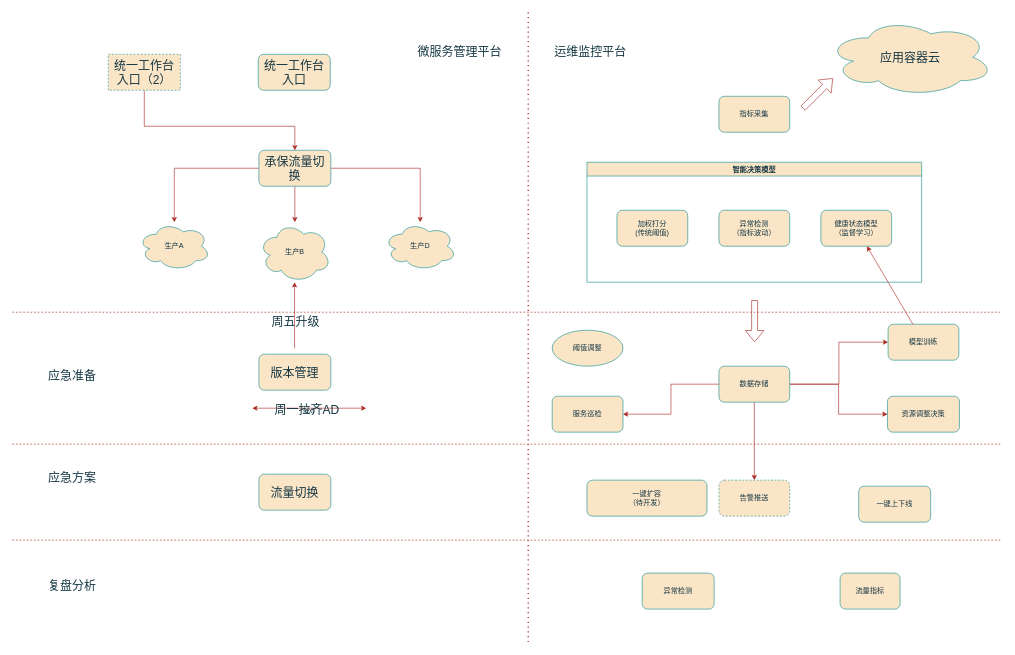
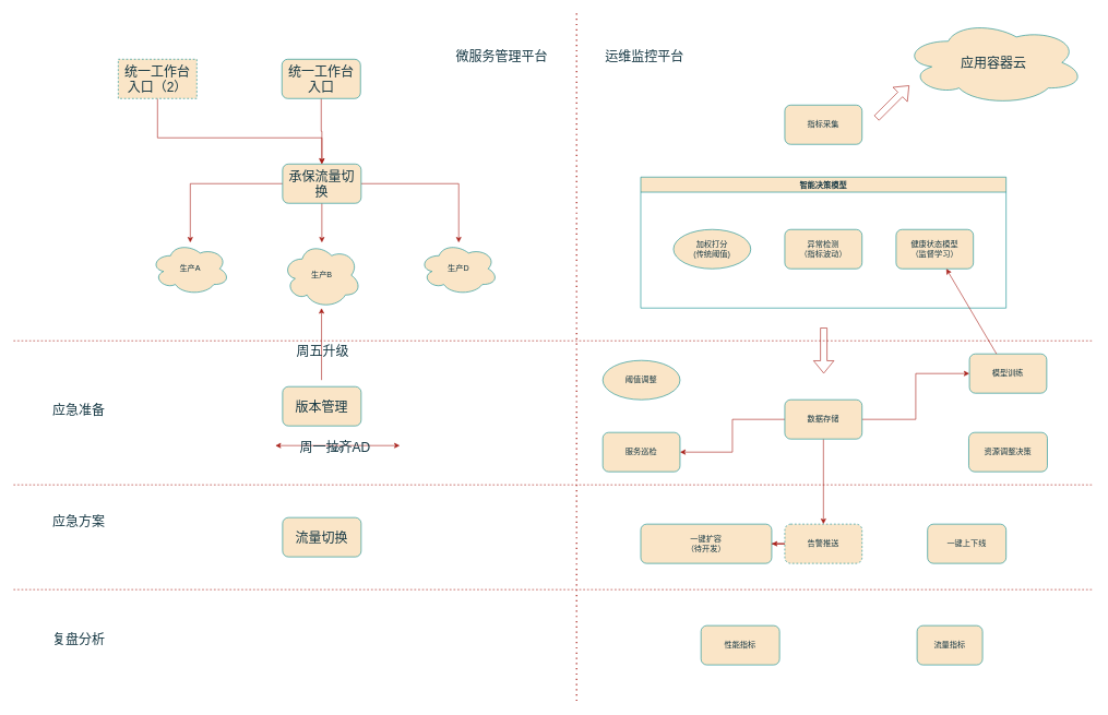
  <mxCell id="0" />
  <mxCell id="1" parent="0" />
  <mxCell id="2" value="&lt;font style=&quot;font-size: 20px;&quot;&gt;应用容器云&lt;br&gt;&lt;/font&gt;" style="ellipse;shape=cloud;whiteSpace=wrap;html=1;labelBackgroundColor=none;fillColor=#FAE5C7;strokeColor=#0F8B8D;fontColor=#143642;" parent="1" vertex="1"><mxGeometry x="1378" y="30" width="278" height="130" as="geometry" /></mxCell>
  <mxCell id="3" value="指标采集" style="rounded=1;whiteSpace=wrap;html=1;labelBackgroundColor=none;fillColor=#FAE5C7;strokeColor=#0F8B8D;fontColor=#143642;" parent="1" vertex="1"><mxGeometry x="1198" y="160" width="118" height="60" as="geometry" /></mxCell>
  <mxCell id="4" value="" style="shape=flexArrow;endArrow=classic;html=1;rounded=0;labelBackgroundColor=none;strokeColor=#A8201A;fontColor=default;" parent="1" edge="1"><mxGeometry width="50" height="50" relative="1" as="geometry"><mxPoint x="1338" y="180" as="sourcePoint" /><mxPoint x="1388" y="130" as="targetPoint" /></mxGeometry></mxCell>
- <mxCell id="5" value="&lt;div&gt;加权打分&lt;/div&gt;(传统阈值)" style="rounded=1;whiteSpace=wrap;html=1;labelBackgroundColor=none;fillColor=#FAE5C7;strokeColor=#0F8B8D;fontColor=#143642;" parent="1" vertex="1"><mxGeometry x="1028" y="350" width="118" height="60" as="geometry" /></mxCell>
+ <mxCell id="5" value="&lt;div&gt;加权打分&lt;/div&gt;(传统阈值)" style="ellipse;whiteSpace=wrap;html=1;labelBackgroundColor=none;fillColor=#FAE5C7;strokeColor=#0F8B8D;fontColor=#143642;" parent="1" vertex="1"><mxGeometry x="1028" y="350" width="118" height="60" as="geometry" /></mxCell>
  <mxCell id="6" value="&lt;div&gt;异常检测&lt;/div&gt;&lt;div&gt;（指标波动）&lt;/div&gt;" style="rounded=1;whiteSpace=wrap;html=1;labelBackgroundColor=none;fillColor=#FAE5C7;strokeColor=#0F8B8D;fontColor=#143642;" parent="1" vertex="1"><mxGeometry x="1198" y="350" width="118" height="60" as="geometry" /></mxCell>
  <mxCell id="7" value="&lt;div&gt;健康状态模型&lt;/div&gt;（监督学习）" style="rounded=1;whiteSpace=wrap;html=1;labelBackgroundColor=none;fillColor=#FAE5C7;strokeColor=#0F8B8D;fontColor=#143642;" parent="1" vertex="1"><mxGeometry x="1368" y="350" width="118" height="60" as="geometry" /></mxCell>
+ <mxCell id="8" style="edgeStyle=orthogonalEdgeStyle;rounded=0;orthogonalLoop=1;jettySize=auto;html=1;labelBackgroundColor=none;strokeColor=#A8201A;fontColor=default;" parent="1" source="9" target="23" edge="1"><mxGeometry relative="1" as="geometry" /></mxCell>
  <mxCell id="9" value="告警推送" style="rounded=1;whiteSpace=wrap;html=1;labelBackgroundColor=none;fillColor=#FAE5C7;strokeColor=#0F8B8D;fontColor=#143642;dashed=1;" parent="1" vertex="1"><mxGeometry x="1198" y="800" width="118" height="60" as="geometry" /></mxCell>
  <mxCell id="10" value="" style="edgeStyle=orthogonalEdgeStyle;rounded=0;orthogonalLoop=1;jettySize=auto;html=1;labelBackgroundColor=none;strokeColor=#A8201A;fontColor=default;" parent="1" source="14" target="9" edge="1"><mxGeometry relative="1" as="geometry" /></mxCell>
  <mxCell id="11" style="edgeStyle=orthogonalEdgeStyle;rounded=0;orthogonalLoop=1;jettySize=auto;html=1;labelBackgroundColor=none;strokeColor=#A8201A;fontColor=default;" parent="1" source="14" target="18" edge="1"><mxGeometry relative="1" as="geometry" /></mxCell>
- <mxCell id="12" style="edgeStyle=orthogonalEdgeStyle;rounded=0;orthogonalLoop=1;jettySize=auto;html=1;labelBackgroundColor=none;strokeColor=#A8201A;fontColor=default;" parent="1" source="14" target="25" edge="1"><mxGeometry relative="1" as="geometry" /></mxCell>
  <mxCell id="13" style="edgeStyle=orthogonalEdgeStyle;rounded=0;orthogonalLoop=1;jettySize=auto;html=1;entryX=0;entryY=0.5;entryDx=0;entryDy=0;labelBackgroundColor=none;strokeColor=#A8201A;fontColor=default;" parent="1" source="14" target="16" edge="1"><mxGeometry relative="1" as="geometry" /></mxCell>
  <mxCell id="14" value="数据存储" style="rounded=1;whiteSpace=wrap;html=1;labelBackgroundColor=none;fillColor=#FAE5C7;strokeColor=#0F8B8D;fontColor=#143642;" parent="1" vertex="1"><mxGeometry x="1198" y="610" width="118" height="60" as="geometry" /></mxCell>
  <mxCell id="15" value="智能决策模型" style="swimlane;whiteSpace=wrap;html=1;labelBackgroundColor=none;fillColor=#FAE5C7;strokeColor=#0F8B8D;fontColor=#143642;" parent="1" vertex="1"><mxGeometry x="978" y="270" width="558" height="200" as="geometry" /></mxCell>
  <mxCell id="16" value="模型训练" style="rounded=1;whiteSpace=wrap;html=1;labelBackgroundColor=none;fillColor=#FAE5C7;strokeColor=#0F8B8D;fontColor=#143642;" parent="1" vertex="1"><mxGeometry x="1480" y="540" width="118" height="60" as="geometry" /></mxCell>
  <mxCell id="17" value="" style="endArrow=classic;html=1;rounded=0;labelBackgroundColor=none;strokeColor=#A8201A;fontColor=default;" parent="1" source="16" target="7" edge="1"><mxGeometry width="50" height="50" relative="1" as="geometry"><mxPoint x="1558" y="510" as="sourcePoint" /><mxPoint x="1608" y="460" as="targetPoint" /></mxGeometry></mxCell>
  <mxCell id="18" value="服务巡检" style="rounded=1;whiteSpace=wrap;html=1;labelBackgroundColor=none;fillColor=#FAE5C7;strokeColor=#0F8B8D;fontColor=#143642;" parent="1" vertex="1"><mxGeometry x="920" y="660" width="118" height="60" as="geometry" /></mxCell>
  <mxCell id="19" value="" style="shape=flexArrow;endArrow=classic;html=1;rounded=0;labelBackgroundColor=none;strokeColor=#A8201A;fontColor=default;" parent="1" edge="1"><mxGeometry width="50" height="50" relative="1" as="geometry"><mxPoint x="1257.5" y="500" as="sourcePoint" /><mxPoint x="1257.5" y="570" as="targetPoint" /></mxGeometry></mxCell>
  <mxCell id="20" value="" style="endArrow=none;dashed=1;html=1;rounded=0;labelBackgroundColor=none;strokeColor=#A8201A;fontColor=default;" parent="1" edge="1"><mxGeometry width="50" height="50" relative="1" as="geometry"><mxPoint x="20" y="520" as="sourcePoint" /><mxPoint x="1670" y="520" as="targetPoint" /></mxGeometry></mxCell>
  <mxCell id="21" value="" style="endArrow=none;dashed=1;html=1;rounded=0;labelBackgroundColor=none;strokeColor=#A8201A;fontColor=default;" parent="1" edge="1"><mxGeometry width="50" height="50" relative="1" as="geometry"><mxPoint x="20" y="740" as="sourcePoint" /><mxPoint x="1670" y="740" as="targetPoint" /></mxGeometry></mxCell>
- <mxCell id="22" value="一键上下线" style="rounded=1;whiteSpace=wrap;html=1;labelBackgroundColor=none;fillColor=#FAE5C7;strokeColor=#0F8B8D;fontColor=#143642;" parent="1" vertex="1"><mxGeometry x="1431" y="810" width="120" height="60" as="geometry" /></mxCell>
+ <mxCell id="22" value="一键上下线" style="rounded=1;whiteSpace=wrap;html=1;labelBackgroundColor=none;fillColor=#FAE5C7;strokeColor=#0F8B8D;fontColor=#143642;" parent="1" vertex="1"><mxGeometry x="1416" y="800" width="120" height="60" as="geometry" /></mxCell>
  <mxCell id="23" value="&lt;div&gt;一键扩容&lt;/div&gt;&lt;div&gt;（待开发）&lt;/div&gt;" style="rounded=1;whiteSpace=wrap;html=1;labelBackgroundColor=none;fillColor=#FAE5C7;strokeColor=#0F8B8D;fontColor=#143642;" parent="1" vertex="1"><mxGeometry x="978" y="800" width="200" height="60" as="geometry" /></mxCell>
  <mxCell id="24" value="&lt;font style=&quot;font-size: 20px;&quot;&gt;应急方案&lt;/font&gt;" style="text;html=1;align=center;verticalAlign=middle;whiteSpace=wrap;rounded=0;labelBackgroundColor=none;fontColor=#143642;" parent="1" vertex="1"><mxGeometry x="70" y="780" width="100" height="30" as="geometry" /></mxCell>
  <mxCell id="25" value="资源调整决策" style="rounded=1;whiteSpace=wrap;html=1;labelBackgroundColor=none;fillColor=#FAE5C7;strokeColor=#0F8B8D;fontColor=#143642;" parent="1" vertex="1"><mxGeometry x="1479" y="660" width="120" height="60" as="geometry" /></mxCell>
  <mxCell id="26" value="阈值调整" style="ellipse;whiteSpace=wrap;html=1;labelBackgroundColor=none;fillColor=#FAE5C7;strokeColor=#0F8B8D;fontColor=#143642;" parent="1" vertex="1"><mxGeometry x="920" y="550" width="118" height="60" as="geometry" /></mxCell>
  <mxCell id="27" value="&lt;font style=&quot;font-size: 20px;&quot;&gt;应急准备&lt;br&gt;&lt;/font&gt;" style="text;html=1;align=center;verticalAlign=middle;whiteSpace=wrap;rounded=0;labelBackgroundColor=none;fontColor=#143642;" parent="1" vertex="1"><mxGeometry x="70" y="610" width="100" height="30" as="geometry" /></mxCell>
  <mxCell id="28" value="" style="endArrow=none;dashed=1;html=1;dashPattern=1 3;strokeWidth=2;rounded=0;labelBackgroundColor=none;strokeColor=#A8201A;fontColor=default;" parent="1" edge="1"><mxGeometry width="50" height="50" relative="1" as="geometry"><mxPoint y="1070" as="sourcePoint" x="880" /><mxPoint y="20" as="targetPoint" x="880" /></mxGeometry></mxCell>
  <mxCell id="29" value="" style="endArrow=none;dashed=1;html=1;rounded=0;labelBackgroundColor=none;strokeColor=#A8201A;fontColor=default;" parent="1" edge="1"><mxGeometry width="50" height="50" relative="1" as="geometry"><mxPoint x="20" y="900" as="sourcePoint" /><mxPoint x="1670" y="900" as="targetPoint" /></mxGeometry></mxCell>
  <mxCell id="30" value="&lt;font style=&quot;font-size: 20px;&quot;&gt;复盘分析&lt;br&gt;&lt;/font&gt;" style="text;html=1;align=center;verticalAlign=middle;whiteSpace=wrap;rounded=0;labelBackgroundColor=none;fontColor=#143642;" parent="1" vertex="1"><mxGeometry x="70" y="960" width="100" height="30" as="geometry" /></mxCell>
- <mxCell id="31" value="异常检测" style="rounded=1;whiteSpace=wrap;html=1;labelBackgroundColor=none;fillColor=#FAE5C7;strokeColor=#0F8B8D;fontColor=#143642;" parent="1" vertex="1"><mxGeometry x="1070" y="955" width="120" height="60" as="geometry" /></mxCell>
+ <mxCell id="31" value="性能指标" style="rounded=1;whiteSpace=wrap;html=1;labelBackgroundColor=none;fillColor=#FAE5C7;strokeColor=#0F8B8D;fontColor=#143642;" parent="1" vertex="1"><mxGeometry x="1070" y="955" width="120" height="60" as="geometry" /></mxCell>
  <mxCell id="32" value="流量指标" style="rounded=1;whiteSpace=wrap;html=1;labelBackgroundColor=none;fillColor=#FAE5C7;strokeColor=#0F8B8D;fontColor=#143642;" parent="1" vertex="1"><mxGeometry x="1400" y="955" width="100" height="60" as="geometry" /></mxCell>
  <mxCell id="33" value="&lt;font style=&quot;font-size: 20px;&quot;&gt;运维监控平台&lt;/font&gt;" style="text;html=1;align=center;verticalAlign=middle;whiteSpace=wrap;rounded=0;labelBackgroundColor=none;fontColor=#143642;" parent="1" vertex="1"><mxGeometry x="918" y="70" width="132" height="30" as="geometry" /></mxCell>
  <mxCell id="34" value="&lt;font style=&quot;font-size: 20px;&quot;&gt;微服务管理平台&lt;br&gt;&lt;/font&gt;" style="text;html=1;align=center;verticalAlign=middle;whiteSpace=wrap;rounded=0;labelBackgroundColor=none;fontColor=#143642;" parent="1" vertex="1"><mxGeometry x="690" y="70" width="152" height="30" as="geometry" /></mxCell>
  <mxCell id="35" value="生产A" style="ellipse;shape=cloud;whiteSpace=wrap;html=1;labelBackgroundColor=none;fillColor=#FAE5C7;strokeColor=#0F8B8D;fontColor=#143642;" parent="1" vertex="1"><mxGeometry x="230" y="370" width="120" height="80" as="geometry" /></mxCell>
  <mxCell id="36" value="生产B" style="ellipse;shape=cloud;whiteSpace=wrap;html=1;labelBackgroundColor=none;fillColor=#FAE5C7;strokeColor=#0F8B8D;fontColor=#143642;" parent="1" vertex="1"><mxGeometry x="431" y="370" width="120" height="100" as="geometry" /></mxCell>
  <mxCell id="37" value="生产D" style="ellipse;shape=cloud;whiteSpace=wrap;html=1;labelBackgroundColor=none;fillColor=#FAE5C7;strokeColor=#0F8B8D;fontColor=#143642;" parent="1" vertex="1"><mxGeometry x="640" y="370" width="120" height="80" as="geometry" /></mxCell>
  <mxCell id="38" style="edgeStyle=orthogonalEdgeStyle;rounded=0;orthogonalLoop=1;jettySize=auto;html=1;labelBackgroundColor=none;strokeColor=#A8201A;fontColor=default;" parent="1" source="41" target="35" edge="1"><mxGeometry relative="1" as="geometry" /></mxCell>
  <mxCell id="39" value="" style="edgeStyle=orthogonalEdgeStyle;rounded=0;orthogonalLoop=1;jettySize=auto;html=1;labelBackgroundColor=none;strokeColor=#A8201A;fontColor=default;" parent="1" source="41" target="36" edge="1"><mxGeometry relative="1" as="geometry" /></mxCell>
  <mxCell id="40" style="edgeStyle=orthogonalEdgeStyle;rounded=0;orthogonalLoop=1;jettySize=auto;html=1;labelBackgroundColor=none;strokeColor=#A8201A;fontColor=default;" parent="1" source="41" target="37" edge="1"><mxGeometry relative="1" as="geometry" /></mxCell>
  <mxCell id="41" value="&lt;font style=&quot;font-size: 20px;&quot;&gt;承保流量切换&lt;br&gt;&lt;/font&gt;" style="rounded=1;whiteSpace=wrap;html=1;labelBackgroundColor=none;fillColor=#FAE5C7;strokeColor=#0F8B8D;fontColor=#143642;" parent="1" vertex="1"><mxGeometry x="431" y="250" width="120" height="60" as="geometry" /></mxCell>
+ <mxCell id="42" value="" style="edgeStyle=orthogonalEdgeStyle;rounded=0;orthogonalLoop=1;jettySize=auto;html=1;labelBackgroundColor=none;strokeColor=#A8201A;fontColor=default;" parent="1" source="43" target="41" edge="1"><mxGeometry relative="1" as="geometry" /></mxCell>
  <mxCell id="43" value="&lt;font style=&quot;font-size: 20px;&quot;&gt;统一工作台&lt;font style=&quot;font-size: 20px;&quot;&gt;入口&lt;br&gt;&lt;/font&gt;&lt;/font&gt;" style="rounded=1;whiteSpace=wrap;html=1;labelBackgroundColor=none;fillColor=#FAE5C7;strokeColor=#0F8B8D;fontColor=#143642;" parent="1" vertex="1"><mxGeometry x="430" y="90" width="120" height="60" as="geometry" /></mxCell>
  <mxCell id="44" value="" style="endArrow=classic;startArrow=classic;html=1;rounded=0;labelBackgroundColor=none;strokeColor=#A8201A;fontColor=default;" parent="1" edge="1"><mxGeometry width="50" height="50" relative="1" as="geometry"><mxPoint x="420" y="680" as="sourcePoint" /><mxPoint x="610" y="680" as="targetPoint" /><Array as="points" /></mxGeometry></mxCell>
  <mxCell id="45" value="Text" style="edgeLabel;html=1;align=center;verticalAlign=middle;resizable=0;points=[];labelBackgroundColor=none;fontColor=#143642;" parent="44" vertex="1" connectable="0"><mxGeometry x="-0.147" y="-2" relative="1" as="geometry"><mxPoint x="11" y="1" as="offset" /></mxGeometry></mxCell>
  <mxCell id="46" value="&lt;font style=&quot;font-size: 20px;&quot;&gt;周一拉齐AD&lt;/font&gt;" style="edgeLabel;html=1;align=center;verticalAlign=middle;resizable=0;points=[];labelBackgroundColor=none;fontColor=#143642;" parent="44" vertex="1" connectable="0"><mxGeometry x="0.011" y="-4" relative="1" as="geometry"><mxPoint x="-6" y="-3" as="offset" /></mxGeometry></mxCell>
  <mxCell id="47" value="" style="endArrow=classic;html=1;rounded=0;labelBackgroundColor=none;strokeColor=#A8201A;fontColor=default;" parent="1" edge="1"><mxGeometry width="50" height="50" relative="1" as="geometry"><mxPoint x="490.5" y="580" as="sourcePoint" /><mxPoint x="490.5" y="470" as="targetPoint" /></mxGeometry></mxCell>
  <mxCell id="48" value="&lt;font style=&quot;font-size: 20px;&quot;&gt;周五升级&lt;br&gt;&lt;/font&gt;" style="edgeLabel;html=1;align=center;verticalAlign=middle;resizable=0;points=[];labelBackgroundColor=none;fontColor=#143642;" parent="47" vertex="1" connectable="0"><mxGeometry x="-0.182" relative="1" as="geometry"><mxPoint x="1" as="offset" /></mxGeometry></mxCell>
  <mxCell id="49" value="&lt;font style=&quot;font-size: 20px;&quot;&gt;版本管理&lt;br&gt;&lt;/font&gt;" style="rounded=1;whiteSpace=wrap;html=1;labelBackgroundColor=none;fillColor=#FAE5C7;strokeColor=#0F8B8D;fontColor=#143642;" parent="1" vertex="1"><mxGeometry x="431" y="590" width="120" height="60" as="geometry" /></mxCell>
  <mxCell id="50" value="&lt;font style=&quot;font-size: 20px;&quot;&gt;流量切换&lt;br&gt;&lt;/font&gt;" style="rounded=1;whiteSpace=wrap;html=1;labelBackgroundColor=none;fillColor=#FAE5C7;strokeColor=#0F8B8D;fontColor=#143642;" parent="1" vertex="1"><mxGeometry x="431" y="790" width="120" height="60" as="geometry" /></mxCell>
  <mxCell id="51" style="edgeStyle=orthogonalEdgeStyle;rounded=0;orthogonalLoop=1;jettySize=auto;html=1;labelBackgroundColor=none;strokeColor=#A8201A;fontColor=default;" parent="1" source="52" target="41" edge="1"><mxGeometry relative="1" as="geometry"><Array as="points"><mxPoint x="240" y="210" /><mxPoint x="491" y="210" /></Array></mxGeometry></mxCell>
  <mxCell id="52" value="&lt;font style=&quot;font-size: 20px;&quot;&gt;统一工作台&lt;font style=&quot;font-size: 20px;&quot;&gt;入口（2）&lt;/font&gt;&lt;/font&gt;" style="whiteSpace=wrap;html=1;dashed=1;labelBackgroundColor=none;fillColor=#FAE5C7;strokeColor=#0F8B8D;fontColor=#143642;rounded=0;" parent="1" vertex="1"><mxGeometry x="180" y="90" width="120" height="60" as="geometry" /></mxCell>
